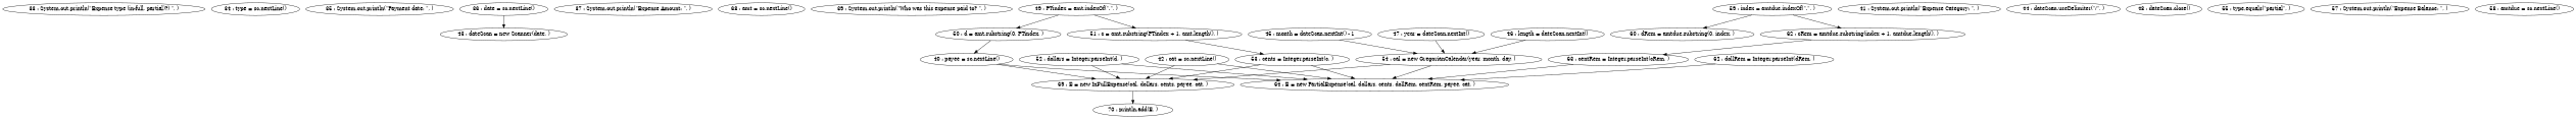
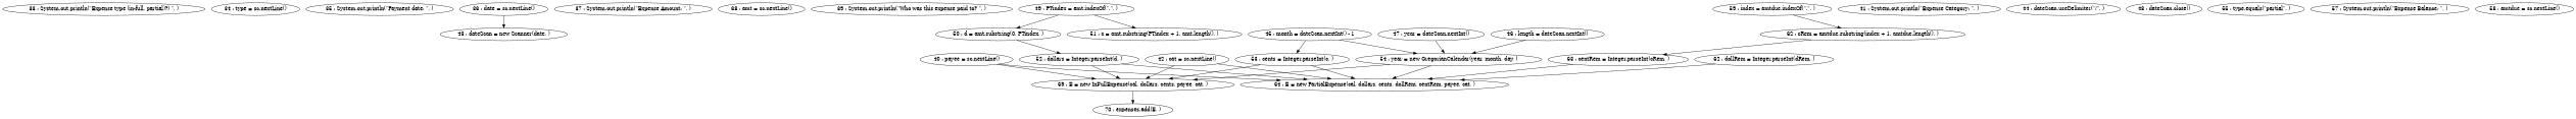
  digraph {
    "33 : System.out.println(\"Expense type (in-full, partial)?) \", )"
    "34 : type = sc.nextLine()"
    "35 : System.out.println(\"Payment date: \", )"
    "36 : date = sc.nextLine()"
    "43 : dateScan = new Scanner(date, )"
    "37 : System.out.println(\"Expense Amount: \", )"
    n7 [label="68 : amt = sc.nextLine()"]
    "39 : System.out.println(\"Who was this expense paid to? \", )"
    "40 : payee = sc.nextLine()"
    "69 : E = new InFullExpense(cal, dollars, cents, payee, cat, )"
    "64 : E = new PartialExpense(cal, dollars, cents, dollRem, centRem, payee, cat, )"
-   "70 : expenses.add(E, )" [label="70 : println.add(E, )"]
+   "70 : expenses.add(E, )"
    "41 : System.out.println(\"Expense Category: \", )"
    "42 : cat = sc.nextLine()"
    "44 : dateScan.useDelimiter(\"/\", )"
    "45 : month = dateScan.nextInt() - 1"
-   "54 : cal = new GregorianCalendar(year, month, day, )"
+   "54 : cal = new GregorianCalendar(year, month, day, )" [label="54 : year = new GregorianCalendar(year, month, day, )"]
    n18 [label="46 : length = dateScan.nextInt()"]
    "47 : year = dateScan.nextInt()"
    "48 : dateScan.close()"
    "49 : PTindex = amt.indexOf(\".\", )"
    "50 : d = amt.substring(0, PTindex, )"
    "51 : c = amt.substring(PTindex + 1, amt.length(), )"
    "52 : dollars = Integer.parseInt(d, )"
    "53 : cents = Integer.parseInt(c, )"
    "55 : type.equals(\"partial\", )"
    "57 : System.out.println(\"Expense Balance: \", )"
    "58 : amtdue = sc.nextLine()"
    "59 : index = amtdue.indexOf(\".\", )"
-   "60 : dRem = amtdue.substring(0, index, )"
    n31 [label="62 : cRem = amtdue.substring(index + 1, amtdue.length(), )"]
    "63 : centRem = Integer.parseInt(cRem, )"
    "62 : dollRem = Integer.parseInt(dRem, )"
    "36 : date = sc.nextLine()" -> "43 : dateScan = new Scanner(date, )"
    "40 : payee = sc.nextLine()" -> "69 : E = new InFullExpense(cal, dollars, cents, payee, cat, )"
    "40 : payee = sc.nextLine()" -> "64 : E = new PartialExpense(cal, dollars, cents, dollRem, centRem, payee, cat, )"
    "69 : E = new InFullExpense(cal, dollars, cents, payee, cat, )" -> "70 : expenses.add(E, )"
    "42 : cat = sc.nextLine()" -> "69 : E = new InFullExpense(cal, dollars, cents, payee, cat, )"
    "42 : cat = sc.nextLine()" -> "64 : E = new PartialExpense(cal, dollars, cents, dollRem, centRem, payee, cat, )"
    "45 : month = dateScan.nextInt() - 1" -> "54 : cal = new GregorianCalendar(year, month, day, )"
    "54 : cal = new GregorianCalendar(year, month, day, )" -> "69 : E = new InFullExpense(cal, dollars, cents, payee, cat, )"
    "54 : cal = new GregorianCalendar(year, month, day, )" -> "64 : E = new PartialExpense(cal, dollars, cents, dollRem, centRem, payee, cat, )"
    n18 -> "54 : cal = new GregorianCalendar(year, month, day, )"
    "47 : year = dateScan.nextInt()" -> "54 : cal = new GregorianCalendar(year, month, day, )"
    "49 : PTindex = amt.indexOf(\".\", )" -> "50 : d = amt.substring(0, PTindex, )"
    "49 : PTindex = amt.indexOf(\".\", )" -> "51 : c = amt.substring(PTindex + 1, amt.length(), )"
-   "50 : d = amt.substring(0, PTindex, )" -> "40 : payee = sc.nextLine()"
-   "51 : c = amt.substring(PTindex + 1, amt.length(), )" -> "53 : cents = Integer.parseInt(c, )"
+   "50 : d = amt.substring(0, PTindex, )" -> "52 : dollars = Integer.parseInt(d, )"
+   "45 : month = dateScan.nextInt() - 1" -> "53 : cents = Integer.parseInt(c, )"
    "52 : dollars = Integer.parseInt(d, )" -> "69 : E = new InFullExpense(cal, dollars, cents, payee, cat, )"
    "52 : dollars = Integer.parseInt(d, )" -> "64 : E = new PartialExpense(cal, dollars, cents, dollRem, centRem, payee, cat, )"
    "53 : cents = Integer.parseInt(c, )" -> "69 : E = new InFullExpense(cal, dollars, cents, payee, cat, )"
    "53 : cents = Integer.parseInt(c, )" -> "64 : E = new PartialExpense(cal, dollars, cents, dollRem, centRem, payee, cat, )"
-   "59 : index = amtdue.indexOf(\".\", )" -> "60 : dRem = amtdue.substring(0, index, )"
    "59 : index = amtdue.indexOf(\".\", )" -> n31
    n31 -> "63 : centRem = Integer.parseInt(cRem, )"
    "63 : centRem = Integer.parseInt(cRem, )" -> "64 : E = new PartialExpense(cal, dollars, cents, dollRem, centRem, payee, cat, )"
    "62 : dollRem = Integer.parseInt(dRem, )" -> "64 : E = new PartialExpense(cal, dollars, cents, dollRem, centRem, payee, cat, )"
  }
